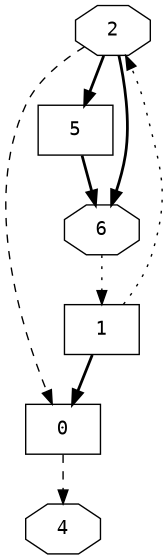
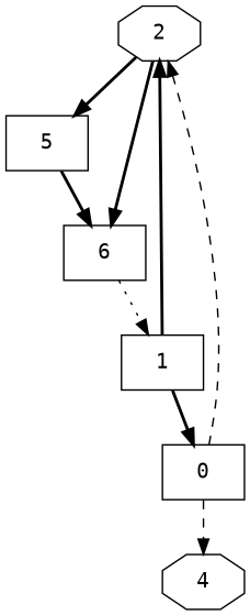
  digraph {
    fontname="DejaVu Sans Mono"
    node [fontname="DejaVu Sans Mono" shape=box]
    edge [fontname="DejaVu Sans Mono" style=bold]
    2 [shape=octagon]
    1
    n3 [label=0]
    5
-   6 [shape=octagon]
+   6
    4 [shape=octagon]
    2 -> 5
    2 -> 6
-   1 -> 2 [style=dotted]
+   1 -> 2
    1 -> n3
-   2 -> n3 [style=dashed]
+   n3 -> 2 [style=dashed]
    n3 -> 4 [style=dashed]
    5 -> 6
    6 -> 1 [style=dotted]
  }
